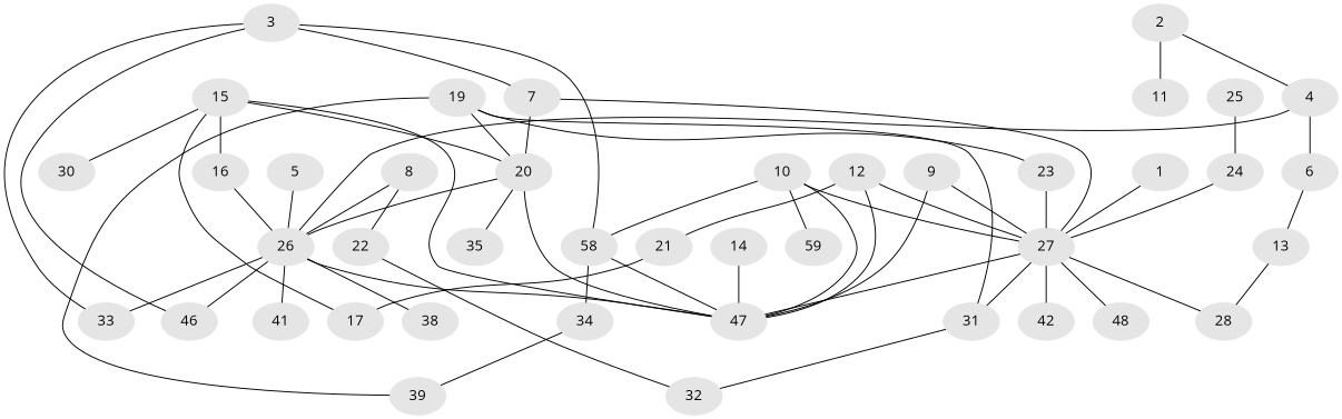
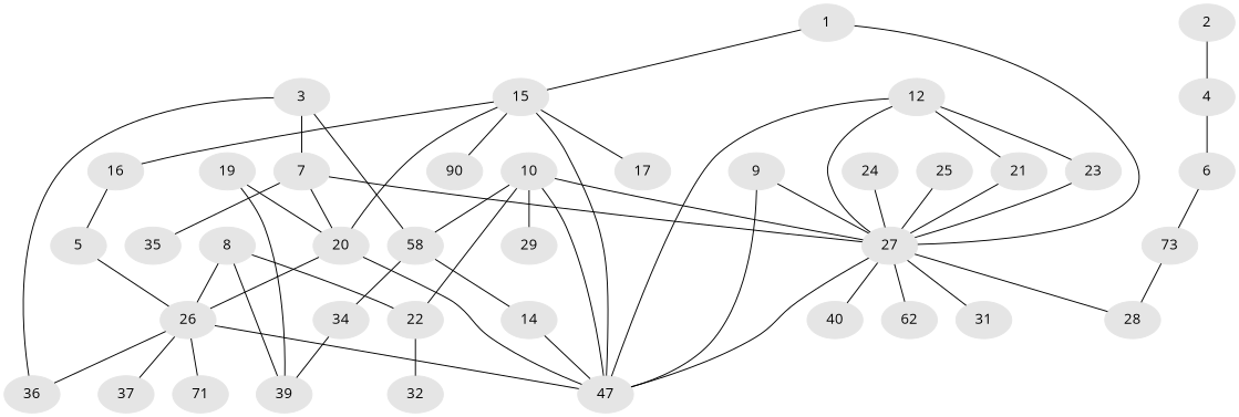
  graph {
    fontname="Open Sans"
    node [color=gray90 fontname="Open Sans" style=filled]
    edge [fontname="Open Sans" weight=1.0]
    1
    15
    27
    20
    n5 [label=47]
    16
    17
-   30
+   30 [label=90]
    28
    31
-   40 [label=48]
-   42
+   40
+   42 [label=62]
    2
    4
-   11
    6
    26
    3
    7
    n20 [label=58]
-   33
-   36 [label=46]
+   36
    35
    34
-   13
-   38
-   41
+   13 [label=73]
+   38 [label=37]
+   41 [label=71]
    5
    8
    22
    39
    32
    9
    10
-   29 [label=59]
+   29
    12
    21
    14
    19
    23
    24
    25
+   1 -- 15
    1 -- 27
    15 -- 20
    15 -- n5
    15 -- 16
    15 -- 17
    15 -- 30
    27 -- n5
    27 -- 28
    27 -- 31
    27 -- 40
    27 -- 42
    20 -- n5
    20 -- 26
-   16 -- 26
-   31 -- 32
+   16 -- 5
    2 -- 4
-   2 -- 11 [weight=2.0]
    4 -- 6
-   4 -- 26
    6 -- 13
    26 -- n5
-   26 -- 33
    26 -- 36
    26 -- 38
    26 -- 41
    3 -- 7
    3 -- n20
-   3 -- 33
    3 -- 36
    7 -- 27
    7 -- 20
-   20 -- 35
-   n20 -- n5
+   7 -- 35
+   n20 -- 14
    n20 -- 34
    34 -- 39
    13 -- 28
    5 -- 26
    8 -- 26
    8 -- 22
+   8 -- 39
    22 -- 32
    9 -- 27
    9 -- n5
    10 -- 27
    10 -- n5
    10 -- n20
+   10 -- 22
    10 -- 29
    12 -- 27
    12 -- n5
    12 -- 21
-   21 -- 17
+   21 -- 27
    14 -- n5
    19 -- 20
-   19 -- 31
    19 -- 39
-   19 -- 23
+   12 -- 23
    23 -- 27
    24 -- 27
-   25 -- 24
+   25 -- 27
  }
